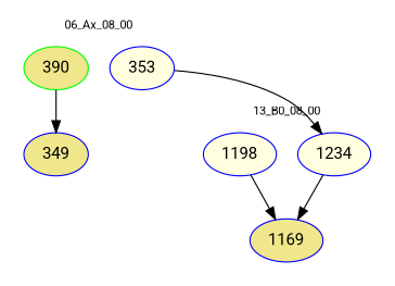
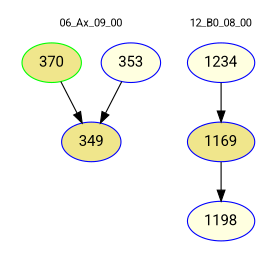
  digraph {
    fontname=Roboto
    node [color=blue fillcolor=lightyellow fontname=Roboto style=filled]
    edge [color=black fontname=Roboto]
    n1 [label=353]
    n2 [fillcolor=khaki label=349]
-   n3 [color=green fillcolor=khaki label=390]
+   n3 [color=green fillcolor=khaki label=370]
    n4 [label=1234]
    n5 [fillcolor=khaki label=1169]
    n6 [label=1198]
    subgraph cluster_1 {
      color=white
      fontsize=10
-     label="06_Ax_08_00"
+     label="06_Ax_09_00"
      n1
      n2
      n3
    }
    subgraph cluster_2 {
      color=white
      fontsize=10
-     label="13_B0_08_00"
+     label="12_B0_08_00"
      n4
      n5
      n6
    }
-   n1 -> n4
+   n1 -> n2
    n3 -> n2
    n4 -> n5
-   n6 -> n5
+   n5 -> n6
  }
